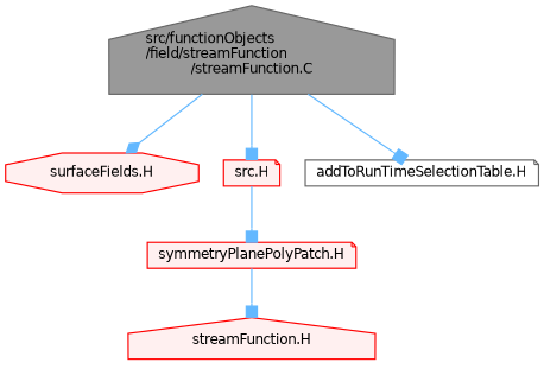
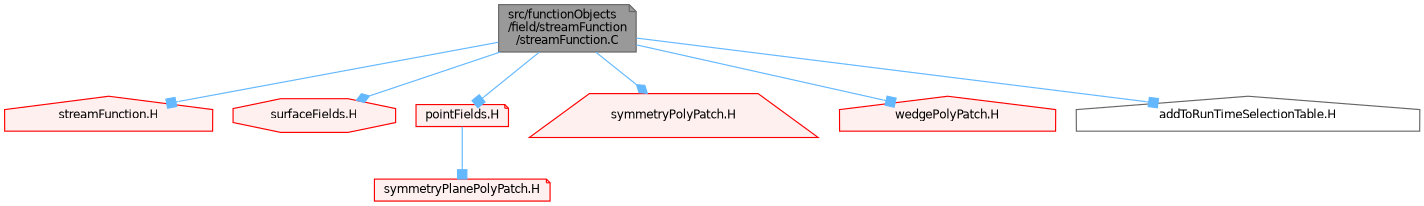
  digraph {
    node [color=red fillcolor="#FFF0F0" fontname=Helvetica fontsize=10 shape=house style=filled]
    edge [arrowhead=box color=steelblue1 fontname=Helvetica fontsize=10 labelfontname=Helvetica labelfontsize=10 style=solid]
-   n1 [color=gray40 fillcolor=grey60 fontcolor=black height=0.2 label="src/functionObjects\l/field/streamFunction\l/streamFunction.C" width=0.4]
+   n1 [color=gray40 fillcolor=grey60 fontcolor=black height=0.2 label="src/functionObjects\l/field/streamFunction\l/streamFunction.C" shape=note width=0.4]
    n2 [height=0.2 label="streamFunction.H" width=0.4]
    n3 [height=0.2 label="surfaceFields.H" shape=octagon width=0.4]
-   n4 [height=0.2 label="src.H" shape=note width=0.4]
-   n7 [color=grey40 fillcolor=white height=0.2 label="addToRunTimeSelectionTable.H" shape=note width=0.4]
+   n4 [height=0.2 label="pointFields.H" shape=note width=0.4]
+   n5 [height=0.2 label="symmetryPolyPatch.H" shape=trapezium width=0.4]
+   n6 [height=0.2 label="wedgePolyPatch.H" width=0.4]
+   n7 [color=grey40 fillcolor=white height=0.2 label="addToRunTimeSelectionTable.H" width=0.4]
    n8 [height=0.2 label="symmetryPlanePolyPatch.H" shape=note width=0.4]
-   n8 -> n2
+   n1 -> n2
    n1 -> n3 [arrowhead=diamond]
    n1 -> n4
+   n1 -> n5 [arrowhead=diamond]
+   n1 -> n6
    n1 -> n7
    n4 -> n8
  }
